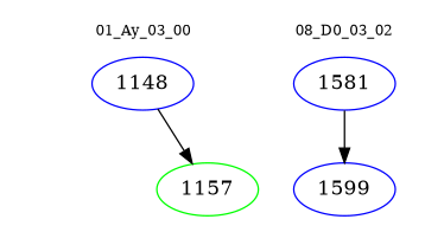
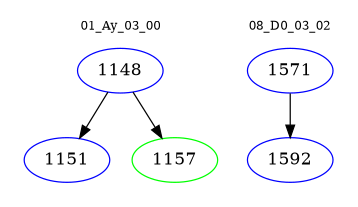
  digraph {
    node [color=blue]
    edge [color=black]
    n1 [label=1148]
+   n2 [label=1151]
    n3 [color=green label=1157]
-   n4 [label=1581]
-   n5 [label=1599]
+   n4 [label=1571]
+   n5 [label=1592]
    subgraph cluster_1 {
      color=white
      fontsize=10
      label="01_Ay_03_00"
      n1
+     n2
      n3
    }
    subgraph cluster_2 {
      color=white
      fontsize=10
      label="08_D0_03_02"
      n4
      n5
    }
+   n1 -> n2
    n1 -> n3
    n4 -> n5
  }
